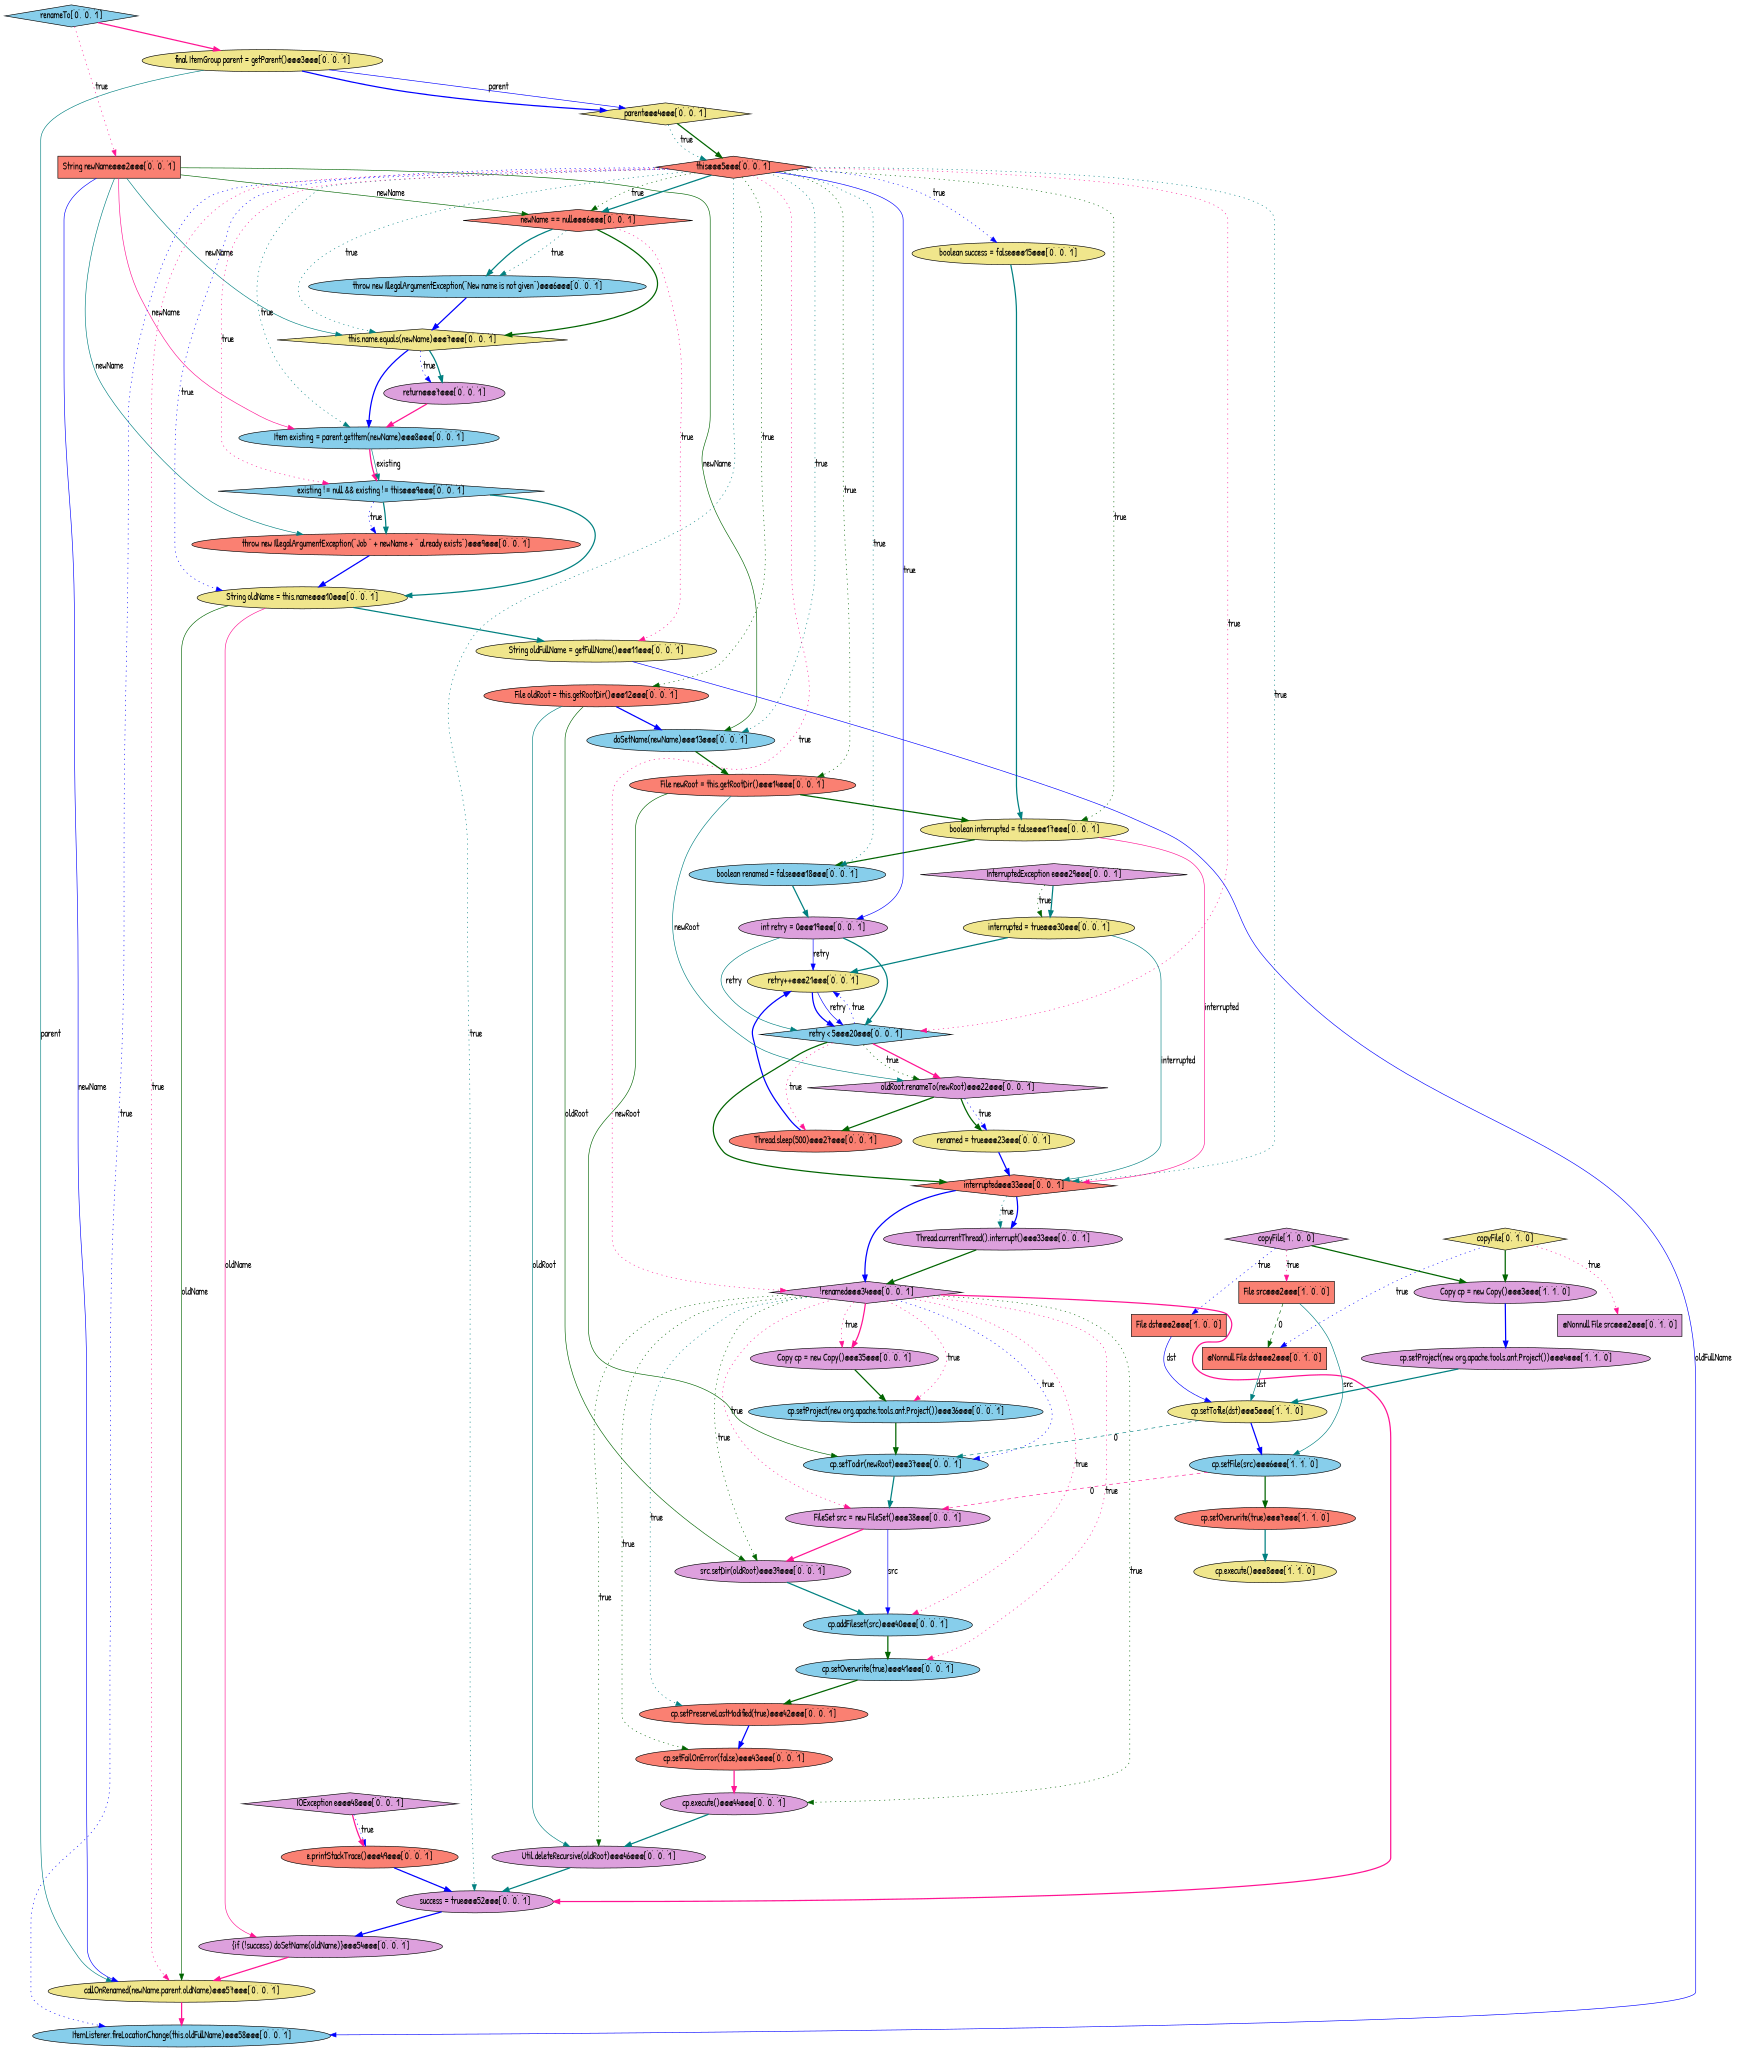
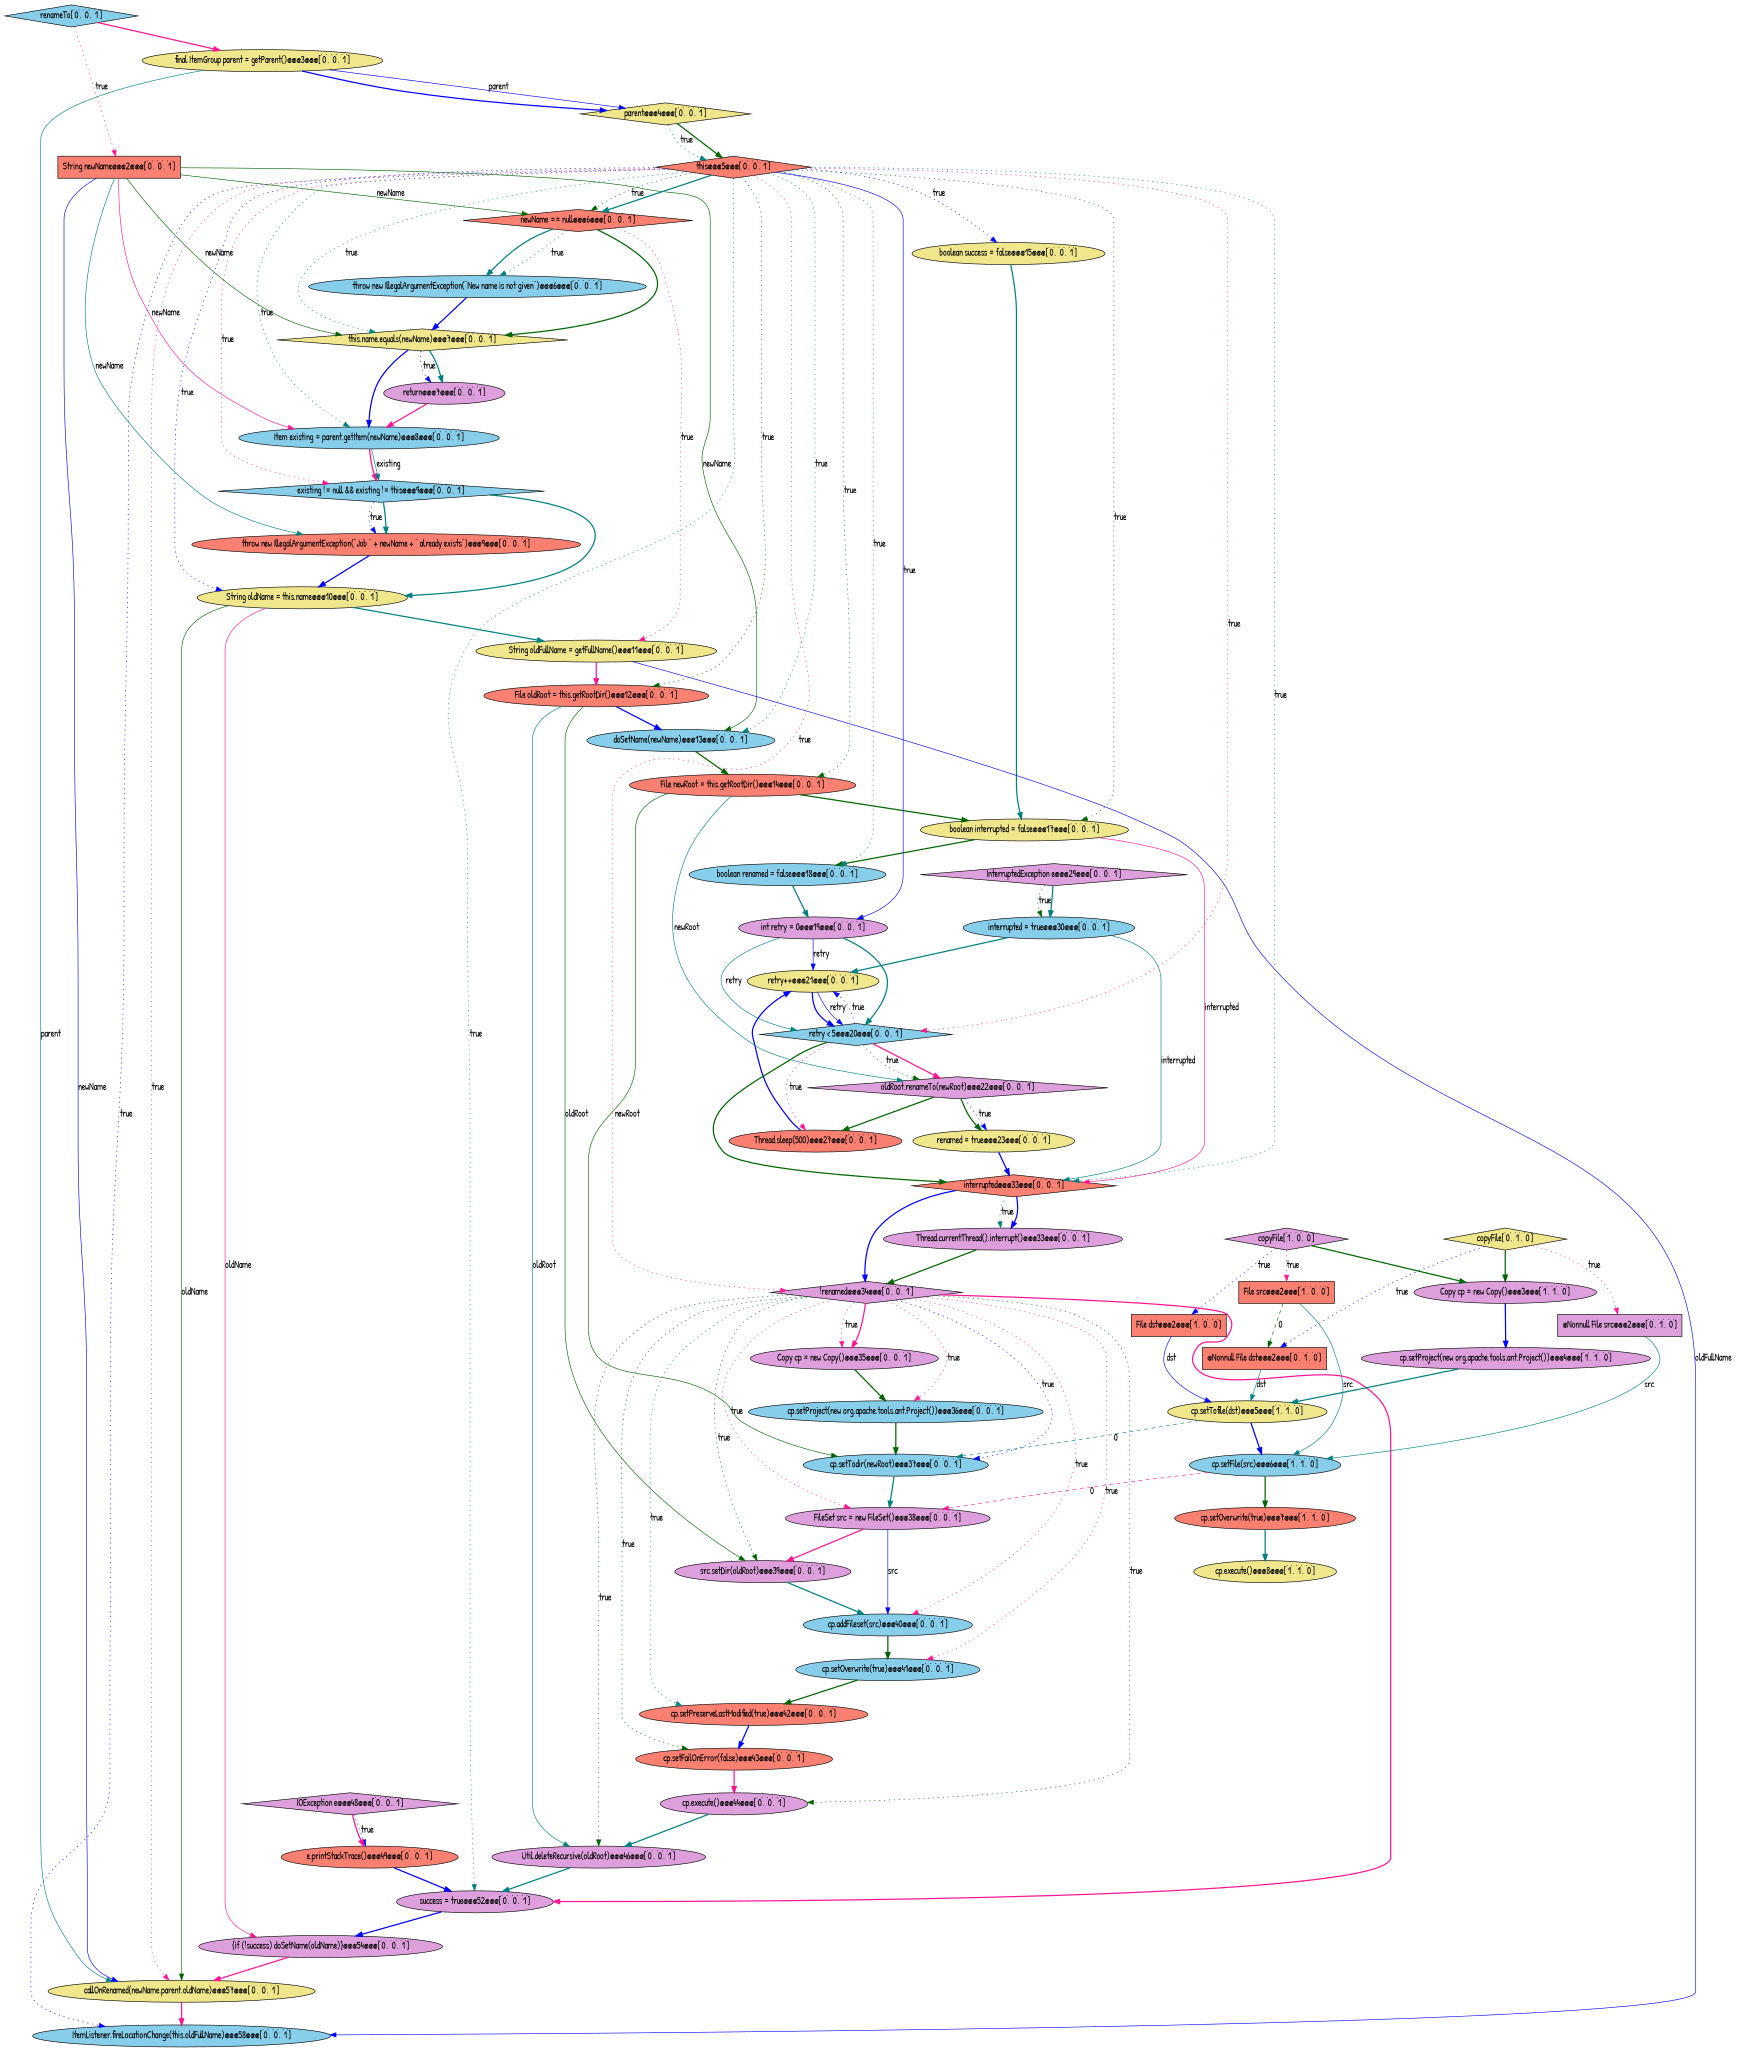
  digraph {
    fontname="Patrick Hand"
    node [fillcolor=plum fontname="Patrick Hand" shape=ellipse style=filled]
    edge [color=teal fontname="Patrick Hand" style=bold]
    n1 [fillcolor=skyblue label="renameTo['0', '0', '1']" shape=diamond]
    n2 [fillcolor=khaki label="final ItemGroup parent = getParent()@@@3@@@['0', '0', '1']"]
    n3 [fillcolor=salmon label="String newName@@@2@@@['0', '0', '1']" shape=box]
    n4 [fillcolor=khaki label="callOnRenamed(newName,parent,oldName)@@@57@@@['0', '0', '1']"]
    n5 [fillcolor=khaki label="parent@@@4@@@['0', '0', '1']" shape=diamond]
    n6 [fillcolor=salmon label="throw new IllegalArgumentException(\"Job \" + newName + \" already exists\")@@@9@@@['0', '0', '1']"]
    n7 [fillcolor=khaki label="this.name.equals(newName)@@@7@@@['0', '0', '1']" shape=diamond]
    n8 [fillcolor=salmon label="newName == null@@@6@@@['0', '0', '1']" shape=diamond]
    n9 [fillcolor=skyblue label="Item existing = parent.getItem(newName)@@@8@@@['0', '0', '1']"]
    n10 [fillcolor=skyblue label="doSetName(newName)@@@13@@@['0', '0', '1']"]
    n11 [fillcolor=salmon label="Thread.sleep(500)@@@27@@@['0', '0', '1']"]
    n12 [fillcolor=khaki label="retry++@@@21@@@['0', '0', '1']"]
    n13 [fillcolor=skyblue label="retry < 5@@@20@@@['0', '0', '1']" shape=diamond]
    n14 [fillcolor=khaki label="cp.execute()@@@8@@@['1', '1', '0']"]
    n15 [label="FileSet src = new FileSet()@@@38@@@['0', '0', '1']"]
    n16 [fillcolor=skyblue label="cp.addFileset(src)@@@40@@@['0', '0', '1']"]
    n17 [label="src.setDir(oldRoot)@@@39@@@['0', '0', '1']"]
    n18 [fillcolor=skyblue label="cp.setOverwrite(true)@@@41@@@['0', '0', '1']"]
    n19 [fillcolor=khaki label="boolean interrupted = false@@@17@@@['0', '0', '1']"]
    n20 [fillcolor=salmon label="interrupted@@@33@@@['0', '0', '1']" shape=diamond]
    n21 [fillcolor=skyblue label="boolean renamed = false@@@18@@@['0', '0', '1']"]
    n22 [label="Thread.currentThread().interrupt()@@@33@@@['0', '0', '1']"]
    n23 [label="!renamed@@@34@@@['0', '0', '1']" shape=diamond]
    n24 [label="int retry = 0@@@19@@@['0', '0', '1']"]
    n25 [fillcolor=khaki label="copyFile['0', '1', '0']" shape=diamond]
    n26 [label="Copy cp = new Copy()@@@3@@@['1', '1', '0']"]
    n27 [label="@Nonnull File src@@@2@@@['0', '1', '0']" shape=box]
    n28 [fillcolor=salmon label="@Nonnull File dst@@@2@@@['0', '1', '0']" shape=box]
    n29 [label="cp.setProject(new org.apache.tools.ant.Project())@@@4@@@['1', '1', '0']"]
    n30 [fillcolor=skyblue label="cp.setFile(src)@@@6@@@['1', '1', '0']"]
    n31 [fillcolor=khaki label="cp.setTofile(dst)@@@5@@@['1', '1', '0']"]
    n32 [fillcolor=khaki label="boolean success = false@@@15@@@['0', '0', '1']"]
    n33 [fillcolor=salmon label="cp.setPreserveLastModified(true)@@@42@@@['0', '0', '1']"]
    n34 [label="Copy cp = new Copy()@@@35@@@['0', '0', '1']"]
    n35 [fillcolor=skyblue label="cp.setProject(new org.apache.tools.ant.Project())@@@36@@@['0', '0', '1']"]
    n36 [fillcolor=skyblue label="cp.setTodir(newRoot)@@@37@@@['0', '0', '1']"]
    n37 [label="Util.deleteRecursive(oldRoot)@@@46@@@['0', '0', '1']"]
    n38 [label="success = true@@@52@@@['0', '0', '1']"]
    n39 [fillcolor=salmon label="cp.setFailOnError(false)@@@43@@@['0', '0', '1']"]
    n40 [label="cp.execute()@@@44@@@['0', '0', '1']"]
    n41 [fillcolor=salmon label="File newRoot = this.getRootDir()@@@14@@@['0', '0', '1']"]
    n42 [label="oldRoot.renameTo(newRoot)@@@22@@@['0', '0', '1']" shape=diamond]
    n43 [fillcolor=khaki label="renamed = true@@@23@@@['0', '0', '1']"]
    n44 [fillcolor=salmon label="cp.setOverwrite(true)@@@7@@@['1', '1', '0']"]
    n45 [fillcolor=khaki label="String oldFullName = getFullName()@@@11@@@['0', '0', '1']"]
    n46 [fillcolor=skyblue label="ItemListener.fireLocationChange(this,oldFullName)@@@58@@@['0', '0', '1']"]
    n47 [fillcolor=salmon label="File oldRoot = this.getRootDir()@@@12@@@['0', '0', '1']"]
    n48 [label="copyFile['1', '0', '0']" shape=diamond]
    n49 [fillcolor=salmon label="File dst@@@2@@@['1', '0', '0']" shape=box]
    n50 [fillcolor=salmon label="File src@@@2@@@['1', '0', '0']" shape=box]
    n51 [label="{if (!success) doSetName(oldName)}@@@54@@@['0', '0', '1']"]
    n52 [fillcolor=skyblue label="existing != null && existing != this@@@9@@@['0', '0', '1']" shape=diamond]
    n53 [fillcolor=khaki label="String oldName = this.name@@@10@@@['0', '0', '1']"]
    n54 [fillcolor=salmon label="this@@@5@@@['0', '0', '1']" shape=diamond]
    n55 [label="return@@@7@@@['0', '0', '1']"]
    n56 [fillcolor=skyblue label="throw new IllegalArgumentException(\"New name is not given\")@@@6@@@['0', '0', '1']"]
-   n57 [fillcolor=khaki label="interrupted = true@@@30@@@['0', '0', '1']"]
+   n57 [fillcolor=skyblue label="interrupted = true@@@30@@@['0', '0', '1']"]
    n58 [label="InterruptedException e@@@29@@@['0', '0', '1']" shape=diamond]
    n59 [label="IOException e@@@48@@@['0', '0', '1']" shape=diamond]
    n60 [fillcolor=salmon label="e.printStackTrace()@@@49@@@['0', '0', '1']"]
    n1 -> n2 [color=deeppink]
    n1 -> n3 [color=deeppink label=true style=dotted]
    n2 -> n4 [label=parent style=solid]
    n2 -> n5 [color=blue]
    n2 -> n5 [color=blue label=parent style=solid]
    n3 -> n4 [color=blue label=newName style=solid]
    n3 -> n6 [label=newName style=solid]
-   n3 -> n7 [label=newName style=solid]
+   n3 -> n7 [color=darkgreen label=newName style=solid]
    n3 -> n8 [color=darkgreen label=newName style=solid]
    n3 -> n9 [color=deeppink label=newName style=solid]
    n3 -> n10 [color=darkgreen label=newName style=solid]
    n4 -> n46 [color=deeppink]
    n5 -> n54 [color=darkgreen]
    n5 -> n54 [label=true style=dotted]
    n6 -> n53 [color=blue]
    n7 -> n9 [color=blue]
    n7 -> n55 [color=blue label=true style=dotted]
    n7 -> n55
    n8 -> n7 [color=darkgreen]
    n8 -> n45 [color=deeppink label=true style=dotted]
    n8 -> n56
    n8 -> n56 [label=true style=dotted]
    n9 -> n52 [color=deeppink]
    n9 -> n52 [label=existing style=solid]
    n10 -> n41 [color=darkgreen]
    n11 -> n12 [color=blue]
    n12 -> n13 [color=blue]
    n12 -> n13 [color=blue label=retry style=solid]
    n13 -> n11 [color=deeppink label=true style=dotted]
    n13 -> n12 [color=blue label=true style=dotted]
    n13 -> n20 [color=darkgreen]
    n13 -> n42 [color=deeppink]
    n13 -> n42 [color=darkgreen label=true style=dotted]
    n15 -> n16 [color=blue label=src style=solid]
    n15 -> n17 [color=deeppink]
    n16 -> n18 [color=darkgreen]
    n17 -> n16
    n18 -> n33 [color=darkgreen]
    n19 -> n20 [color=deeppink label=interrupted style=solid]
    n19 -> n21 [color=darkgreen]
    n20 -> n22 [color=blue]
    n20 -> n22 [label=true style=dotted]
    n20 -> n23 [color=blue]
    n21 -> n24
    n22 -> n23 [color=darkgreen]
    n23 -> n15 [color=deeppink label=true style=dotted]
    n23 -> n16 [color=deeppink label=true style=dotted]
    n23 -> n17 [color=darkgreen label=true style=dotted]
    n23 -> n18 [color=deeppink label=true style=dotted]
    n23 -> n33 [label=true style=dotted]
    n23 -> n34 [color=deeppink label=true style=dotted]
    n23 -> n34 [color=deeppink]
    n23 -> n35 [color=deeppink label=true style=dotted]
    n23 -> n36 [color=blue label=true style=dotted]
    n23 -> n37 [color=darkgreen label=true style=dotted]
    n23 -> n38 [color=deeppink]
    n23 -> n39 [color=darkgreen label=true style=dotted]
    n23 -> n40 [color=darkgreen label=true style=dotted]
    n24 -> n12 [color=blue label=retry style=solid]
    n24 -> n13 [label=retry style=solid]
    n24 -> n13
    n25 -> n26 [color=darkgreen]
    n25 -> n27 [color=deeppink label=true style=dotted]
    n25 -> n28 [color=blue label=true style=dotted]
    n26 -> n29 [color=blue]
+   n27 -> n30 [label=src style=solid]
    n28 -> n31 [label=dst style=solid]
    n29 -> n31
    n30 -> n15 [color=deeppink label=0 style=dashed]
    n30 -> n44 [color=darkgreen]
    n31 -> n30 [color=blue]
    n31 -> n36 [label=0 style=dashed]
    n32 -> n19
    n33 -> n39 [color=blue]
    n34 -> n35 [color=darkgreen]
    n35 -> n36 [color=darkgreen]
    n36 -> n15
    n37 -> n38
    n38 -> n51 [color=blue]
    n39 -> n40 [color=deeppink]
    n40 -> n37
    n41 -> n19 [color=darkgreen]
    n41 -> n36 [color=darkgreen label=newRoot style=solid]
    n41 -> n42 [label=newRoot style=solid]
    n42 -> n11 [color=darkgreen]
    n42 -> n43 [color=blue label=true style=dotted]
    n42 -> n43 [color=darkgreen]
    n43 -> n20 [color=blue]
    n44 -> n14
    n45 -> n46 [color=blue label=oldFullName style=solid]
+   n45 -> n47 [color=deeppink]
    n47 -> n10 [color=blue]
    n47 -> n17 [color=darkgreen label=oldRoot style=solid]
    n47 -> n37 [label=oldRoot style=solid]
    n48 -> n26 [color=darkgreen]
    n48 -> n49 [color=blue label=true style=dotted]
    n48 -> n50 [color=deeppink label=true style=dotted]
    n49 -> n31 [color=blue label=dst style=solid]
    n50 -> n28 [color=darkgreen label=0 style=dashed]
    n50 -> n30 [label=src style=solid]
    n51 -> n4 [color=deeppink]
    n52 -> n6
    n52 -> n6 [color=blue label=true style=dotted]
    n52 -> n53
    n53 -> n4 [color=darkgreen label=oldName style=solid]
    n53 -> n45
    n53 -> n51 [color=deeppink label=oldName style=solid]
    n54 -> n4 [color=deeppink label=true style=dotted]
    n54 -> n7 [label=true style=dotted]
    n54 -> n8
    n54 -> n8 [color=darkgreen label=true style=dotted]
    n54 -> n9 [label=true style=dotted]
    n54 -> n10 [label=true style=dotted]
    n54 -> n13 [color=deeppink label=true style=dotted]
    n54 -> n19 [color=darkgreen label=true style=dotted]
    n54 -> n20 [label=true style=dotted]
    n54 -> n21 [label=true style=dotted]
    n54 -> n23 [color=deeppink label=true style=dotted]
    n54 -> n24 [color=blue label=true style=solid]
    n54 -> n32 [color=blue label=true style=dotted]
    n54 -> n38 [label=true style=dotted]
    n54 -> n41 [color=darkgreen label=true style=dotted]
    n54 -> n46 [color=blue label=true style=dotted]
    n54 -> n47 [color=darkgreen label=true style=dotted]
    n54 -> n52 [color=deeppink label=true style=dotted]
    n54 -> n53 [color=blue label=true style=dotted]
    n55 -> n9 [color=deeppink]
    n56 -> n7 [color=blue]
    n57 -> n12
    n57 -> n20 [label=interrupted style=solid]
    n58 -> n57 [color=darkgreen label=true style=dotted]
    n58 -> n57
    n59 -> n60 [color=blue label=true style=dotted]
    n59 -> n60 [color=deeppink]
    n60 -> n38 [color=blue]
  }
